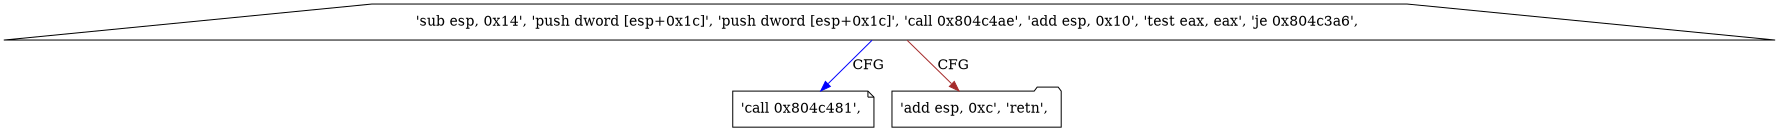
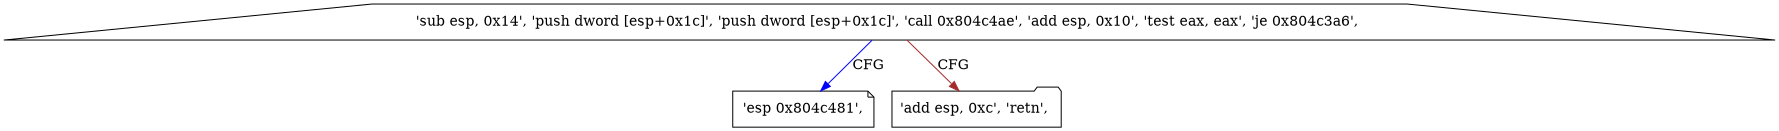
  digraph {
    n1 [label="'sub esp, 0x14', 'push dword [esp+0x1c]', 'push dword [esp+0x1c]', 'call 0x804c4ae', 'add esp, 0x10', 'test eax, eax', 'je 0x804c3a6', " shape=trapezium]
-   n2 [label="'call 0x804c481', " shape=note]
+   n2 [label="'esp 0x804c481'," shape=note]
    n3 [label="'add esp, 0xc', 'retn', " shape=folder]
    n1 -> n2 [label=CFG color=blue]
    n1 -> n3 [label=CFG color=brown]
  }
